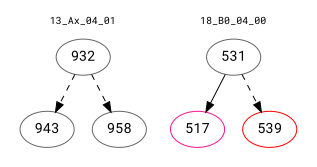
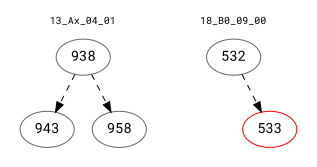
  digraph {
    fontname="Roboto Mono"
    node [color=gray40 fontname="Roboto Mono"]
    edge [color=black fontname="Roboto Mono" style=dashed]
-   n1 [label=932]
+   n1 [label=938]
    n2 [label=943]
    n3 [label=958]
-   n4 [label=531]
-   n5 [color=deeppink label=517]
-   n6 [color=red label=539]
+   n4 [label=532]
+   n6 [color=red label=533]
    subgraph cluster_1 {
      color=white
      fontsize=10
      label="13_Ax_04_01"
      n1
      n2
      n3
    }
    subgraph cluster_2 {
      color=white
      fontsize=10
-     label="18_B0_04_00"
+     label="18_B0_09_00"
      n4
-     n5
      n6
    }
    n1 -> n2
    n1 -> n3
-   n4 -> n5 [style=solid]
    n4 -> n6
  }
